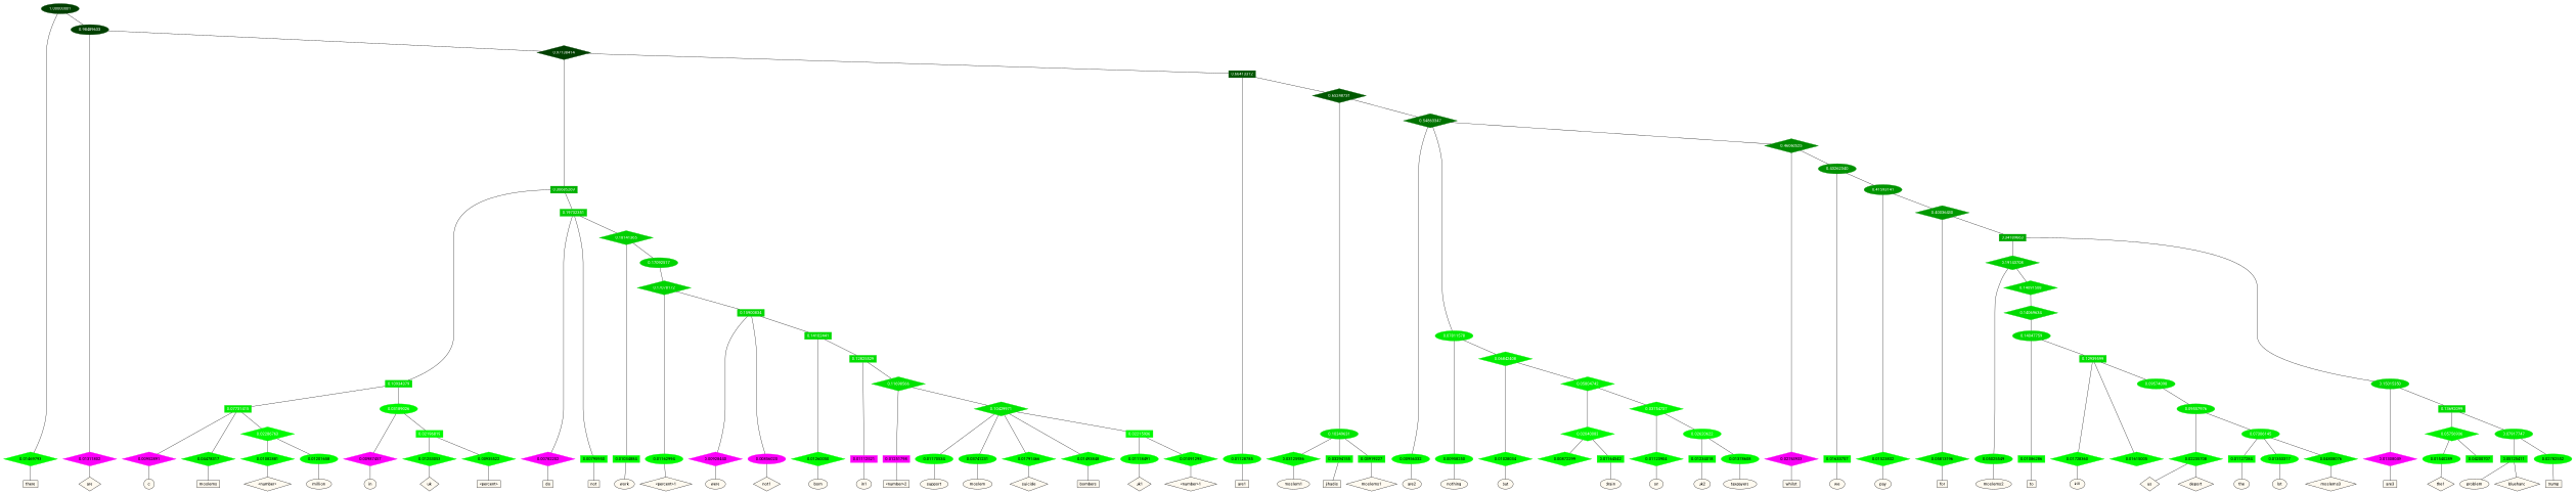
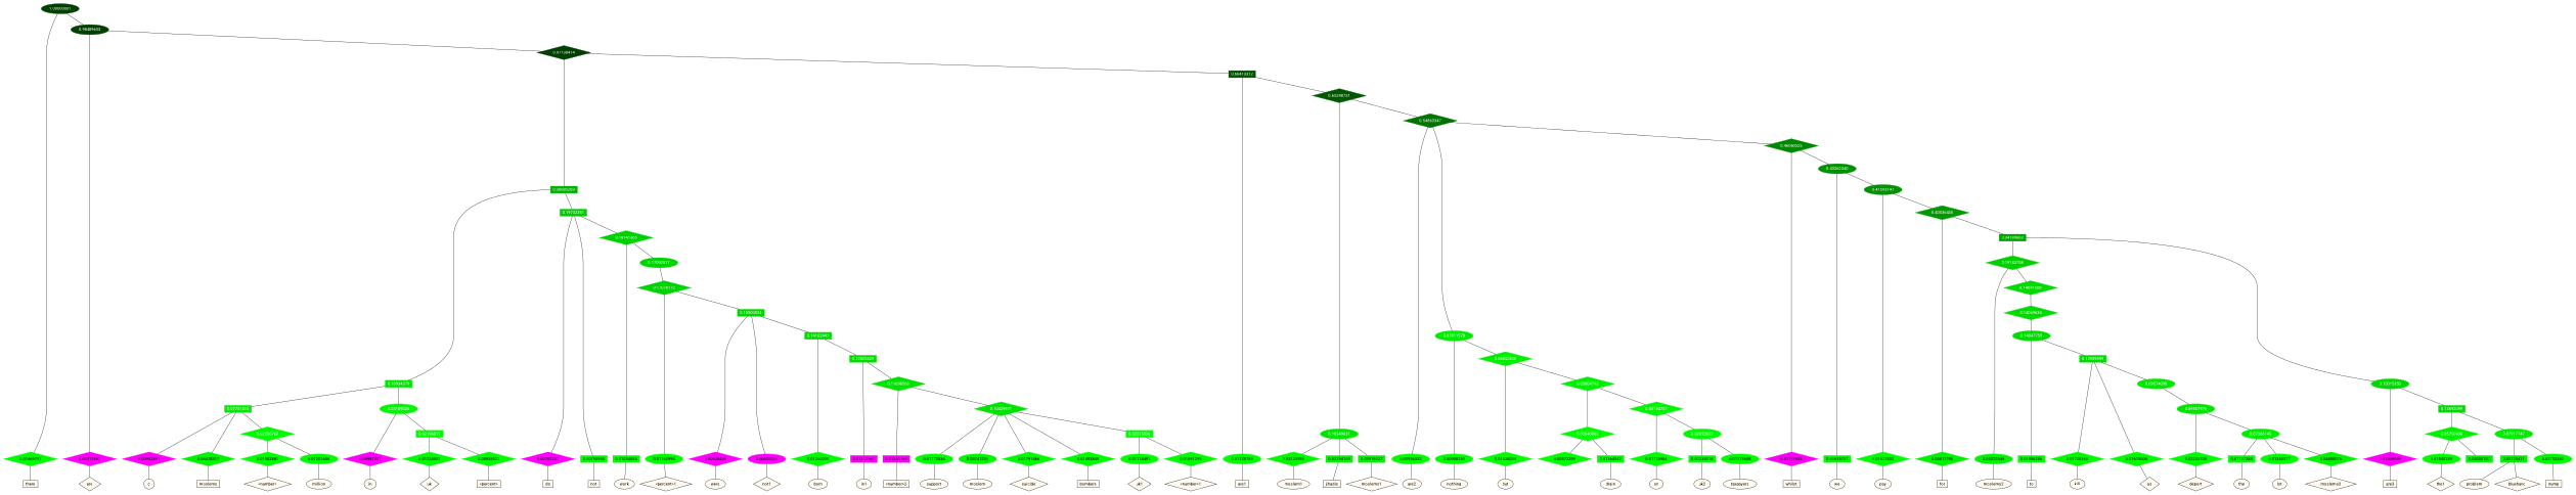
  graph {
    fontname=Roboto
    node [color=black fontname=Roboto format=png nodesep=0.001 ordering=out overlap_scaling=0.01 ranksep=0.001 shape=diamond style=filled fontcolor=black]
    edge [fontname=Roboto]
    n1 [fillcolor=floralwhite height=0.15 label=there shape=box style="filled,solid" width=0.15 fontcolor=""]
    n2 [fillcolor=floralwhite height=0.15 label=are style="filled,solid" width=0.15 fontcolor=""]
    n3 [fillcolor=floralwhite height=0.15 label=c shape=ellipse style="filled,solid" width=0.15 fontcolor=""]
    n4 [fillcolor=floralwhite height=0.15 label="\<number\>" style="filled,solid" width=0.15 fontcolor=""]
    n5 [fillcolor=floralwhite height=0.15 label=million shape=ellipse style="filled,solid" width=0.15 fontcolor=""]
    n6 [fillcolor=floralwhite height=0.15 label=moslems shape=box style="filled,solid" width=0.15 fontcolor=""]
    n7 [fillcolor=floralwhite height=0.15 label=in shape=ellipse style="filled,solid" width=0.15 fontcolor=""]
    n8 [fillcolor=floralwhite height=0.15 label=uk style="filled,solid" width=0.15 fontcolor=""]
    n9 [fillcolor=floralwhite height=0.15 label="\<percent\>" shape=box style="filled,solid" width=0.15 fontcolor=""]
    n10 [fillcolor=floralwhite height=0.15 label=do shape=box style="filled,solid" width=0.15 fontcolor=""]
    n11 [fillcolor=floralwhite height=0.15 label=not shape=box style="filled,solid" width=0.15 fontcolor=""]
    n12 [fillcolor=floralwhite height=0.15 label=work shape=ellipse style="filled,solid" width=0.15 fontcolor=""]
    n13 [fillcolor=floralwhite height=0.15 label="\<percent\>1" style="filled,solid" width=0.15 fontcolor=""]
    n14 [fillcolor=floralwhite height=0.15 label=were shape=ellipse style="filled,solid" width=0.15 fontcolor=""]
    n15 [fillcolor=floralwhite height=0.15 label=not1 style="filled,solid" width=0.15 fontcolor=""]
    n16 [fillcolor=floralwhite height=0.15 label=born shape=ellipse style="filled,solid" width=0.15 fontcolor=""]
    n17 [fillcolor=floralwhite height=0.15 label=in1 shape=ellipse style="filled,solid" width=0.15 fontcolor=""]
    n18 [fillcolor=floralwhite height=0.15 label=uk1 style="filled,solid" width=0.15 fontcolor=""]
    n19 [fillcolor=floralwhite height=0.15 label="\<number\>1" style="filled,solid" width=0.15 fontcolor=""]
    n20 [fillcolor=floralwhite height=0.15 label=support shape=ellipse style="filled,solid" width=0.15 fontcolor=""]
    n21 [fillcolor=floralwhite height=0.15 label=moslem shape=ellipse style="filled,solid" width=0.15 fontcolor=""]
    n22 [fillcolor=floralwhite height=0.15 label=suicide style="filled,solid" width=0.15 fontcolor=""]
    n23 [fillcolor=floralwhite height=0.15 label=bombers shape=box style="filled,solid" width=0.15 fontcolor=""]
    n24 [fillcolor=floralwhite height=0.15 label="\<number\>2" shape=box style="filled,solid" width=0.15 fontcolor=""]
    n25 [fillcolor=floralwhite height=0.15 label=are1 shape=box style="filled,solid" width=0.15 fontcolor=""]
    n26 [fillcolor=floralwhite height=0.15 label=moslem1 shape=ellipse style="filled,solid" width=0.15 fontcolor=""]
    n27 [fillcolor=floralwhite height=0.15 label=jihadis shape=box style="filled,solid" width=0.15 fontcolor=""]
    n28 [fillcolor=floralwhite height=0.15 label=moslems1 style="filled,solid" width=0.15 fontcolor=""]
    n29 [fillcolor=floralwhite height=0.15 label=are2 shape=ellipse style="filled,solid" width=0.15 fontcolor=""]
    n30 [fillcolor=floralwhite height=0.15 label=nothing shape=ellipse style="filled,solid" width=0.15 fontcolor=""]
    n31 [fillcolor=floralwhite height=0.15 label=but shape=ellipse style="filled,solid" width=0.15 fontcolor=""]
    n32 [fillcolor=floralwhite height=0.15 label=drain shape=ellipse style="filled,solid" width=0.15 fontcolor=""]
    n33 [fillcolor=floralwhite height=0.15 label=on shape=ellipse style="filled,solid" width=0.15 fontcolor=""]
    n34 [fillcolor=floralwhite height=0.15 label=uk2 shape=ellipse style="filled,solid" width=0.15 fontcolor=""]
    n35 [fillcolor=floralwhite height=0.15 label=taxpayers shape=ellipse style="filled,solid" width=0.15 fontcolor=""]
    n36 [fillcolor=floralwhite height=0.15 label=whilst shape=box style="filled,solid" width=0.15 fontcolor=""]
    n37 [fillcolor=floralwhite height=0.15 label=we shape=ellipse style="filled,solid" width=0.15 fontcolor=""]
    n38 [fillcolor=floralwhite height=0.15 label=pay shape=ellipse style="filled,solid" width=0.15 fontcolor=""]
    n39 [fillcolor=floralwhite height=0.15 label=for shape=box style="filled,solid" width=0.15 fontcolor=""]
    n40 [fillcolor=floralwhite height=0.15 label=moslems2 shape=ellipse style="filled,solid" width=0.15 fontcolor=""]
    n41 [fillcolor=floralwhite height=0.15 label=to shape=box style="filled,solid" width=0.15 fontcolor=""]
    n42 [fillcolor=floralwhite height=0.15 label=kill shape=ellipse style="filled,solid" width=0.15 fontcolor=""]
    n43 [fillcolor=floralwhite height=0.15 label=us style="filled,solid" width=0.15 fontcolor=""]
    n44 [fillcolor=floralwhite height=0.15 label=deport style="filled,solid" width=0.15 fontcolor=""]
    n45 [fillcolor=floralwhite height=0.15 label=the shape=ellipse style="filled,solid" width=0.15 fontcolor=""]
    n46 [fillcolor=floralwhite height=0.15 label=lot shape=ellipse style="filled,solid" width=0.15 fontcolor=""]
    n47 [fillcolor=floralwhite height=0.15 label=moslems3 style="filled,solid" width=0.15 fontcolor=""]
    n48 [fillcolor=floralwhite height=0.15 label=are3 shape=box style="filled,solid" width=0.15 fontcolor=""]
    n49 [fillcolor=floralwhite height=0.15 label=the1 style="filled,solid" width=0.15 fontcolor=""]
    n50 [fillcolor=floralwhite height=0.15 label=problem shape=ellipse style="filled,solid" width=0.15 fontcolor=""]
    n51 [fillcolor=floralwhite height=0.15 label=bluehand style="filled,solid" width=0.15 fontcolor=""]
    n52 [fillcolor=floralwhite height=0.15 label=trump shape=box style="filled,solid" width=0.15 fontcolor=""]
    n53 [color="0.334 1.000 0.985" height=0.15 label=0.01469793 width=0.15]
    n54 [color="0.835 1.000 0.987" height=0.15 label=0.01311802 width=0.15]
    n55 [color="0.835 1.000 0.990" height=0.15 label=0.00952891 width=0.15]
    n56 [color="0.334 1.000 0.989" height=0.15 label=0.01082881 width=0.15]
    n57 [color="0.334 1.000 0.988" height=0.15 label=0.01201658 shape=ellipse width=0.15]
    n58 [color="0.334 1.000 0.955" height=0.15 label=0.04478317 width=0.15]
    n59 [color="0.835 1.000 0.990" height=0.15 label=0.00987457 width=0.15]
    n60 [color="0.334 1.000 0.987" height=0.15 label=0.01253053 width=0.15]
    n61 [color="0.334 1.000 0.991" height=0.15 label=0.00935522 width=0.15]
    n62 [color="0.835 1.000 0.992" height=0.15 label=0.00782202 width=0.15]
    n63 [color="0.334 1.000 0.992" height=0.15 label=0.00795950 shape=box width=0.15]
    n64 [color="0.334 1.000 0.990" height=0.15 label=0.01034884 shape=box width=0.15]
    n65 [color="0.334 1.000 0.988" height=0.15 label=0.01162994 shape=ellipse width=0.15]
    n66 [color="0.835 1.000 0.991" height=0.15 label=0.00928440 width=0.15]
    n67 [color="0.835 1.000 0.991" height=0.15 label=0.00856020 shape=ellipse width=0.15]
    n68 [color="0.334 1.000 0.987" height=0.15 label=0.01260050 width=0.15]
    n69 [color="0.835 1.000 0.989" height=0.15 label=0.01112521 shape=box width=0.15]
    n70 [color="0.334 1.000 0.989" height=0.15 label=0.01118491 shape=ellipse width=0.15]
    n71 [color="0.334 1.000 0.989" height=0.15 label=0.01091295 width=0.15]
    n72 [color="0.334 1.000 0.988" height=0.15 label=0.01170534 shape=ellipse width=0.15]
    n73 [color="0.334 1.000 0.963" height=0.15 label=0.03741231 shape=ellipse width=0.15]
    n74 [color="0.334 1.000 0.982" height=0.15 label=0.01791466 width=0.15]
    n75 [color="0.334 1.000 0.985" height=0.15 label=0.01493848 width=0.15]
    n76 [color="0.835 1.000 0.987" height=0.15 label=0.01251798 shape=box width=0.15]
    n77 [color="0.334 1.000 0.989" height=0.15 label=0.01128785 shape=ellipse width=0.15]
    n78 [color="0.334 1.000 0.969" height=0.15 label=0.03125936 width=0.15]
    n79 [color="0.334 1.000 0.967" height=0.15 label=0.03294155 shape=box width=0.15]
    n80 [color="0.334 1.000 0.961" height=0.15 label=0.03919227 shape=box width=0.15]
    n81 [color="0.334 1.000 0.990" height=0.15 label=0.00956332 shape=ellipse width=0.15]
    n82 [color="0.334 1.000 0.990" height=0.15 label=0.00958250 shape=ellipse width=0.15]
    n83 [color="0.334 1.000 0.990" height=0.15 label=0.01028034 width=0.15]
    n84 [color="0.334 1.000 0.991" height=0.15 label=0.00872299 width=0.15]
    n85 [color="0.334 1.000 0.988" height=0.15 label=0.01164542 shape=box width=0.15]
    n86 [color="0.334 1.000 0.989" height=0.15 label=0.01123904 width=0.15]
    n87 [color="0.334 1.000 0.988" height=0.15 label=0.01234018 shape=box width=0.15]
    n88 [color="0.334 1.000 0.986" height=0.15 label=0.01378608 shape=ellipse width=0.15]
    n89 [color="0.835 1.000 0.972" height=0.15 label=0.02763933 width=0.15]
    n90 [color="0.334 1.000 0.984" height=0.15 label=0.01633757 shape=box width=0.15]
    n91 [color="0.334 1.000 0.985" height=0.15 label=0.01523832 width=0.15]
    n92 [color="0.334 1.000 0.942" height=0.15 label=0.05813196 width=0.15]
    n93 [color="0.334 1.000 0.950" height=0.15 label=0.05025549 shape=ellipse width=0.15]
    n94 [color="0.334 1.000 0.989" height=0.15 label=0.01086286 shape=box width=0.15]
    n95 [color="0.334 1.000 0.983" height=0.15 label=0.01728360 width=0.15]
    n96 [color="0.334 1.000 0.984" height=0.15 label=0.01615005 width=0.15]
    n97 [color="0.334 1.000 0.978" height=0.15 label=0.02235708 width=0.15]
    n98 [color="0.334 1.000 0.989" height=0.15 label=0.01127284 shape=box width=0.15]
    n99 [color="0.334 1.000 0.986" height=0.15 label=0.01353317 shape=ellipse width=0.15]
    n100 [color="0.334 1.000 0.952" height=0.15 label=0.04808076 width=0.15]
    n101 [color="0.835 1.000 0.987" height=0.15 label=0.01308049 width=0.15]
    n102 [color="0.334 1.000 0.985" height=0.15 label=0.01540289 shape=ellipse width=0.15]
    n103 [color="0.334 1.000 0.958" height=0.15 label=0.04200707 shape=box width=0.15]
    n104 [color="0.334 1.000 0.949" height=0.15 label=0.05125411 shape=box width=0.15]
    n105 [color="0.334 1.000 0.972" height=0.15 label=0.02782552 shape=ellipse width=0.15]
    n106 [color="0.334 1.000 0.250" fontcolor=grey99 height=0.15 label=1.00000001 shape=ellipse width=0.15]
    n107 [color="0.334 1.000 0.250" fontcolor=grey99 height=0.15 label=0.98489633 shape=ellipse width=0.15]
    n108 [color="0.334 1.000 0.250" fontcolor=grey99 height=0.15 label=0.97138414 width=0.15]
    n109 [color="0.334 1.000 0.693" fontcolor=grey99 height=0.15 label=0.30685269 shape=box width=0.15]
    n110 [color="0.334 1.000 0.336" fontcolor=grey99 height=0.15 label=0.66413312 shape=box width=0.15]
    n111 [color="0.334 1.000 0.891" fontcolor=grey99 height=0.15 label=0.10934379 shape=box width=0.15]
    n112 [color="0.334 1.000 0.803" fontcolor=grey99 height=0.15 label=0.19732351 shape=box width=0.15]
    n113 [color="0.334 1.000 0.348" fontcolor=grey99 height=0.15 label=0.65248731 width=0.15]
    n114 [color="0.334 1.000 0.923" fontcolor=grey99 height=0.15 label=0.07731415 shape=box width=0.15]
    n115 [color="0.334 1.000 0.968" fontcolor=grey99 height=0.15 label=0.03189026 shape=ellipse width=0.15]
    n116 [color="0.334 1.000 0.819" fontcolor=grey99 height=0.15 label=0.18141365 width=0.15]
    n117 [color="0.334 1.000 0.897" fontcolor=grey99 height=0.15 label=0.10349631 shape=ellipse width=0.15]
    n118 [color="0.334 1.000 0.451" fontcolor=grey99 height=0.15 label=0.54863347 width=0.15]
    n119 [color="0.334 1.000 0.977" fontcolor=grey99 height=0.15 label=0.02286763 width=0.15]
    n120 [color="0.334 1.000 0.978" fontcolor=grey99 height=0.15 label=0.02196819 shape=box width=0.15]
    n121 [color="0.334 1.000 0.829" fontcolor=grey99 height=0.15 label=0.17092517 shape=ellipse width=0.15]
    n122 [color="0.334 1.000 0.922" fontcolor=grey99 height=0.15 label=0.07811578 shape=ellipse width=0.15]
    n123 [color="0.334 1.000 0.539" fontcolor=grey99 height=0.15 label=0.46060525 width=0.15]
    n124 [color="0.334 1.000 0.829" fontcolor=grey99 height=0.15 label=0.17078172 width=0.15]
    n125 [color="0.334 1.000 0.932" fontcolor=grey99 height=0.15 label=0.06842408 width=0.15]
    n126 [color="0.334 1.000 0.567" fontcolor=grey99 height=0.15 label=0.43262340 shape=ellipse width=0.15]
    n127 [color="0.334 1.000 0.841" fontcolor=grey99 height=0.15 label=0.15900834 shape=box width=0.15]
    n128 [color="0.334 1.000 0.942" fontcolor=grey99 height=0.15 label=0.05804742 width=0.15]
    n129 [color="0.334 1.000 0.584" fontcolor=grey99 height=0.15 label=0.41593141 shape=ellipse width=0.15]
    n130 [color="0.334 1.000 0.859" fontcolor=grey99 height=0.15 label=0.14102441 shape=box width=0.15]
    n131 [color="0.334 1.000 0.980" fontcolor=grey99 height=0.15 label=0.02040083 width=0.15]
    n132 [color="0.334 1.000 0.962" fontcolor=grey99 height=0.15 label=0.03754737 width=0.15]
    n133 [color="0.334 1.000 0.600" fontcolor=grey99 height=0.15 label=0.40036430 width=0.15]
    n134 [color="0.334 1.000 0.872" fontcolor=grey99 height=0.15 label=0.12825529 shape=box width=0.15]
    n135 [color="0.334 1.000 0.974" fontcolor=grey99 height=0.15 label=0.02620622 shape=ellipse width=0.15]
    n136 [color="0.334 1.000 0.658" fontcolor=grey99 height=0.15 label=0.34189663 shape=box width=0.15]
    n137 [color="0.334 1.000 0.883" fontcolor=grey99 height=0.15 label=0.11698566 width=0.15]
    n138 [color="0.334 1.000 0.809" fontcolor=grey99 height=0.15 label=0.19143708 width=0.15]
    n139 [color="0.334 1.000 0.850" fontcolor=grey99 height=0.15 label=0.15015350 shape=ellipse width=0.15]
    n140 [color="0.334 1.000 0.896" fontcolor=grey99 height=0.15 label=0.10429971 width=0.15]
    n141 [color="0.334 1.000 0.859" fontcolor=grey99 height=0.15 label=0.14091508 width=0.15]
    n142 [color="0.334 1.000 0.863" fontcolor=grey99 height=0.15 label=0.13692099 shape=box width=0.15]
    n143 [color="0.334 1.000 0.978" fontcolor=grey99 height=0.15 label=0.02215936 shape=box width=0.15]
    n144 [color="0.334 1.000 0.859" fontcolor=grey99 height=0.15 label=0.14069634 width=0.15]
    n145 [color="0.334 1.000 0.942" fontcolor=grey99 height=0.15 label=0.05756936 width=0.15]
    n146 [color="0.334 1.000 0.921" fontcolor=grey99 height=0.15 label=0.07917747 shape=ellipse width=0.15]
    n147 [color="0.334 1.000 0.860" fontcolor=grey99 height=0.15 label=0.14047759 shape=ellipse width=0.15]
    n148 [color="0.334 1.000 0.871" fontcolor=grey99 height=0.15 label=0.12939599 shape=box width=0.15]
    n149 [color="0.334 1.000 0.904" fontcolor=grey99 height=0.15 label=0.09574098 shape=ellipse width=0.15]
    n150 [color="0.334 1.000 0.904" fontcolor=grey99 height=0.15 label=0.09557976 shape=ellipse width=0.15]
    n151 [color="0.334 1.000 0.927" fontcolor=grey99 height=0.15 label=0.07306145 shape=ellipse width=0.15]
    subgraph sub_1 {
      rank=same
      n1
      n2
      n3
      n4
      n5
      n6
      n7
      n8
      n9
      n10
      n11
      n12
      n13
      n14
      n15
      n16
      n17
      n18
      n19
      n20
      n21
      n22
      n23
      n24
      n25
      n26
      n27
      n28
      n29
      n30
      n31
      n32
      n33
      n34
      n35
      n36
      n37
      n38
      n39
      n40
      n41
      n42
      n43
      n44
      n45
      n46
      n47
      n48
      n49
      n50
      n51
      n52
    }
    subgraph sub_2 {
      rank=same
      n53
      n54
      n55
      n56
      n57
      n58
      n59
      n60
      n61
      n62
      n63
      n64
      n65
      n66
      n67
      n68
      n69
      n70
      n71
      n72
      n73
      n74
      n75
      n76
      n77
      n78
      n79
      n80
      n81
      n82
      n83
      n84
      n85
      n86
      n87
      n88
      n89
      n90
      n91
      n92
      n93
      n94
      n95
      n96
      n97
      n98
      n99
      n100
      n101
      n102
      n103
      n104
      n105
    }
    n53 -- n1
    n54 -- n2
    n55 -- n3
    n56 -- n4
    n57 -- n5
    n58 -- n6
    n59 -- n7
    n60 -- n8
    n61 -- n9
    n62 -- n10
    n63 -- n11
    n64 -- n12
    n65 -- n13
    n66 -- n14
    n67 -- n15
    n68 -- n16
    n69 -- n17
    n70 -- n18
    n71 -- n19
    n72 -- n20
    n73 -- n21
    n74 -- n22
    n75 -- n23
    n76 -- n24
    n77 -- n25
    n78 -- n26
    n79 -- n27
    n80 -- n28
    n81 -- n29
    n82 -- n30
    n83 -- n31
    n85 -- n32
    n86 -- n33
    n87 -- n34
    n88 -- n35
    n89 -- n36
    n90 -- n37
    n91 -- n38
    n92 -- n39
    n93 -- n40
    n94 -- n41
    n95 -- n42
-   n97 -- n43
+   n96 -- n43
    n97 -- n44
    n98 -- n45
    n99 -- n46
    n100 -- n47
    n101 -- n48
    n102 -- n49
    n104 -- n50
    n104 -- n51
    n105 -- n52
    n106 -- n53
    n106 -- n107
    n107 -- n54
    n107 -- n108
    n108 -- n109
    n108 -- n110
    n109 -- n111
    n109 -- n112
    n110 -- n77
    n110 -- n113
    n111 -- n114
    n111 -- n115
    n112 -- n62
    n112 -- n63
    n112 -- n116
    n113 -- n117
    n113 -- n118
    n114 -- n55
    n114 -- n58
    n114 -- n119
    n115 -- n59
    n115 -- n120
    n116 -- n64
    n116 -- n121
    n117 -- n78
    n117 -- n79
    n117 -- n80
    n118 -- n81
    n118 -- n122
    n118 -- n123
    n119 -- n56
    n119 -- n57
    n120 -- n60
    n120 -- n61
    n121 -- n124
    n122 -- n82
    n122 -- n125
    n123 -- n89
    n123 -- n126
    n124 -- n65
    n124 -- n127
    n125 -- n83
    n125 -- n128
    n126 -- n90
    n126 -- n129
    n127 -- n66
    n127 -- n67
    n127 -- n130
    n128 -- n131
    n128 -- n132
    n129 -- n91
    n129 -- n133
    n130 -- n68
    n130 -- n134
    n131 -- n84
    n131 -- n85
    n132 -- n86
    n132 -- n135
    n133 -- n92
    n133 -- n136
    n134 -- n69
    n134 -- n137
    n135 -- n87
    n135 -- n88
    n136 -- n138
    n136 -- n139
    n137 -- n76
    n137 -- n140
    n138 -- n93
    n138 -- n141
    n139 -- n101
    n139 -- n142
    n140 -- n72
    n140 -- n73
    n140 -- n74
    n140 -- n75
    n140 -- n143
    n141 -- n144
    n142 -- n145
    n142 -- n146
    n143 -- n70
    n143 -- n71
    n144 -- n147
    n145 -- n102
    n145 -- n103
    n146 -- n104
    n146 -- n105
    n147 -- n94
    n147 -- n148
    n148 -- n95
    n148 -- n96
    n148 -- n149
    n149 -- n150
    n150 -- n97
    n150 -- n151
    n151 -- n98
    n151 -- n99
    n151 -- n100
  }
